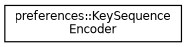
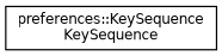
  digraph {
    rankdir=LR
-   n1 [color=black fillcolor=white fontname=Helvetica fontsize=10 height=0.2 label="preferences::KeySequence\lEncoder" shape=record style=filled width=0.4]
+   n1 [color=black fillcolor=white fontname=Helvetica fontsize=10 height=0.2 label="preferences::KeySequence\lKeySequence" shape=record style=filled width=0.4]
  }
